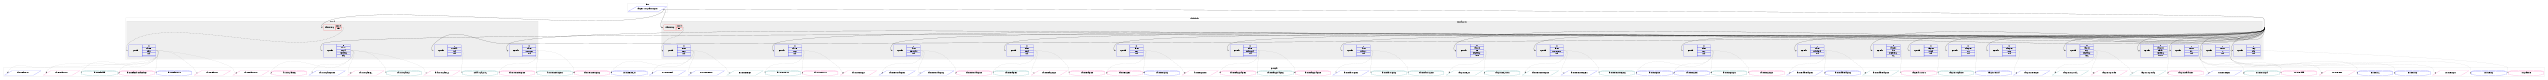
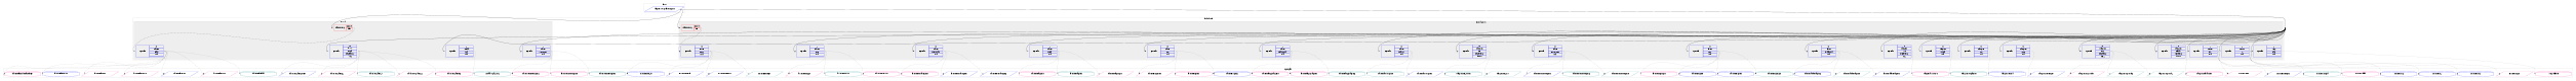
  digraph {
    compound=true
    concentrate=true
    fontname=Helvetica
    fontsize=10
    newrank=true
    rankdir=TB
    ranksep=1.5
    node [color=blue fontname=Helvetica fontsize=10 shape=cylinder]
    edge [arrowhead=onormal headport=w style=dotted tailport=e weight=100]
    n1 [label="media-gfx/luminance-hdr-2.5.1-r1" shape=parallelogram width=4]
    n2 [label=<<TABLE BORDER="0" CELLBORDER="1" CELLSPACING="0" CELLPADDING="4" WIDTH="220"><TR><TD ROWSPAN="6" CELLPADDING="30">pack_dep</TD></TR><TR><TD WIDTH="110">no</TD></TR><TR><TD>dev-cpp</TD></TR><TR><TD>gtest</TD></TR><TR><TD>none</TD></TR><TR><TD></TD></TR></TABLE>> shape=none]
    n3 [color=red label=<<TABLE BORDER="0" CELLBORDER="1" CELLSPACING="0" CELLPADDING="4"><TR><TD ROWSPAN="3" CELLPADDING="10">use_conditional</TD></TR><TR><TD>positive</TD></TR><TR><TD>test</TD></TR></TABLE>> shape=none]
    n4 [label=<<TABLE BORDER="0" CELLBORDER="1" CELLSPACING="0" CELLPADDING="4" WIDTH="220"><TR><TD ROWSPAN="6" CELLPADDING="30">pack_dep</TD></TR><TR><TD WIDTH="110">no</TD></TR><TR><TD>dev-qt</TD></TR><TR><TD>linguist-tools</TD></TR><TR><TD>none</TD></TR><TR><TD></TD></TR></TABLE>> shape=none]
    n5 [label=<<TABLE BORDER="0" CELLBORDER="1" CELLSPACING="0" CELLPADDING="4" WIDTH="220"><TR><TD ROWSPAN="6" CELLPADDING="30">pack_dep</TD></TR><TR><TD WIDTH="110">no</TD></TR><TR><TD>dev-util</TD></TR><TR><TD>cmake</TD></TR><TR><TD>greaterequal</TD></TR><TR><TD>3.9.6</TD></TR></TABLE>> shape=none]
    n6 [label=<<TABLE BORDER="0" CELLBORDER="1" CELLSPACING="0" CELLPADDING="4" WIDTH="220"><TR><TD ROWSPAN="6" CELLPADDING="30">pack_dep</TD></TR><TR><TD WIDTH="110">no</TD></TR><TR><TD>sys-devel</TD></TR><TR><TD>make</TD></TR><TR><TD>none</TD></TR><TR><TD></TD></TR></TABLE>> shape=none]
    n7 [label=<<TABLE BORDER="0" CELLBORDER="1" CELLSPACING="0" CELLPADDING="4" WIDTH="220"><TR><TD ROWSPAN="6" CELLPADDING="30">pack_dep</TD></TR><TR><TD WIDTH="110">no</TD></TR><TR><TD>sci-libs</TD></TR><TR><TD>cfitsio</TD></TR><TR><TD>none</TD></TR><TR><TD></TD></TR></TABLE>> shape=none]
    n8 [color=red label=<<TABLE BORDER="0" CELLBORDER="1" CELLSPACING="0" CELLPADDING="4"><TR><TD ROWSPAN="3" CELLPADDING="10">use_conditional</TD></TR><TR><TD>positive</TD></TR><TR><TD>fits</TD></TR></TABLE>> shape=none]
    n9 [label=<<TABLE BORDER="0" CELLBORDER="1" CELLSPACING="0" CELLPADDING="4" WIDTH="220"><TR><TD ROWSPAN="6" CELLPADDING="30">pack_dep</TD></TR><TR><TD WIDTH="110">no</TD></TR><TR><TD>dev-libs</TD></TR><TR><TD>boost</TD></TR><TR><TD>none</TD></TR><TR><TD></TD></TR></TABLE>> shape=none]
    n10 [label=<<TABLE BORDER="0" CELLBORDER="1" CELLSPACING="0" CELLPADDING="4" WIDTH="220"><TR><TD ROWSPAN="6" CELLPADDING="30">pack_dep</TD></TR><TR><TD WIDTH="110">no</TD></TR><TR><TD>dev-qt</TD></TR><TR><TD>qtconcurrent</TD></TR><TR><TD>none</TD></TR><TR><TD></TD></TR></TABLE>> shape=none]
    n11 [label=<<TABLE BORDER="0" CELLBORDER="1" CELLSPACING="0" CELLPADDING="4" WIDTH="220"><TR><TD ROWSPAN="6" CELLPADDING="30">pack_dep</TD></TR><TR><TD WIDTH="110">no</TD></TR><TR><TD>dev-qt</TD></TR><TR><TD>qtcore</TD></TR><TR><TD>none</TD></TR><TR><TD></TD></TR></TABLE>> shape=none]
    n12 [label=<<TABLE BORDER="0" CELLBORDER="1" CELLSPACING="0" CELLPADDING="4" WIDTH="220"><TR><TD ROWSPAN="6" CELLPADDING="30">pack_dep</TD></TR><TR><TD WIDTH="110">no</TD></TR><TR><TD>dev-qt</TD></TR><TR><TD>qtgui</TD></TR><TR><TD>none</TD></TR><TR><TD></TD></TR></TABLE>> shape=none]
    n13 [label=<<TABLE BORDER="0" CELLBORDER="1" CELLSPACING="0" CELLPADDING="4" WIDTH="220"><TR><TD ROWSPAN="6" CELLPADDING="30">pack_dep</TD></TR><TR><TD WIDTH="110">no</TD></TR><TR><TD>dev-qt</TD></TR><TR><TD>qtdeclarative</TD></TR><TR><TD>none</TD></TR><TR><TD></TD></TR></TABLE>> shape=none]
    n14 [label=<<TABLE BORDER="0" CELLBORDER="1" CELLSPACING="0" CELLPADDING="4" WIDTH="220"><TR><TD ROWSPAN="6" CELLPADDING="30">pack_dep</TD></TR><TR><TD WIDTH="110">no</TD></TR><TR><TD>dev-qt</TD></TR><TR><TD>qtnetwork</TD></TR><TR><TD>none</TD></TR><TR><TD></TD></TR></TABLE>> shape=none]
    n15 [label=<<TABLE BORDER="0" CELLBORDER="1" CELLSPACING="0" CELLPADDING="4" WIDTH="220"><TR><TD ROWSPAN="6" CELLPADDING="30">pack_dep</TD></TR><TR><TD WIDTH="110">no</TD></TR><TR><TD>media-libs</TD></TR><TR><TD>tiff</TD></TR><TR><TD>greaterequal</TD></TR><TR><TD>3.8.2-r2</TD></TR></TABLE>> shape=none]
    n16 [label=<<TABLE BORDER="0" CELLBORDER="1" CELLSPACING="0" CELLPADDING="4" WIDTH="220"><TR><TD ROWSPAN="6" CELLPADDING="30">pack_dep</TD></TR><TR><TD WIDTH="110">no</TD></TR><TR><TD>dev-qt</TD></TR><TR><TD>qtprintsupport</TD></TR><TR><TD>none</TD></TR><TR><TD></TD></TR></TABLE>> shape=none]
    n17 [label=<<TABLE BORDER="0" CELLBORDER="1" CELLSPACING="0" CELLPADDING="4" WIDTH="220"><TR><TD ROWSPAN="6" CELLPADDING="30">pack_dep</TD></TR><TR><TD WIDTH="110">no</TD></TR><TR><TD>dev-qt</TD></TR><TR><TD>qtsql</TD></TR><TR><TD>none</TD></TR><TR><TD></TD></TR></TABLE>> shape=none]
    n18 [label=<<TABLE BORDER="0" CELLBORDER="1" CELLSPACING="0" CELLPADDING="4" WIDTH="220"><TR><TD ROWSPAN="6" CELLPADDING="30">pack_dep</TD></TR><TR><TD WIDTH="110">no</TD></TR><TR><TD>dev-qt</TD></TR><TR><TD>qtwebengine</TD></TR><TR><TD>none</TD></TR><TR><TD></TD></TR></TABLE>> shape=none]
    n19 [label=<<TABLE BORDER="0" CELLBORDER="1" CELLSPACING="0" CELLPADDING="4" WIDTH="220"><TR><TD ROWSPAN="6" CELLPADDING="30">pack_dep</TD></TR><TR><TD WIDTH="110">no</TD></TR><TR><TD>media-gfx</TD></TR><TR><TD>exiv2</TD></TR><TR><TD>greaterequal</TD></TR><TR><TD>0.14</TD></TR></TABLE>> shape=none]
    n20 [label=<<TABLE BORDER="0" CELLBORDER="1" CELLSPACING="0" CELLPADDING="4" WIDTH="220"><TR><TD ROWSPAN="6" CELLPADDING="30">pack_dep</TD></TR><TR><TD WIDTH="110">no</TD></TR><TR><TD>media-libs</TD></TR><TR><TD>ilmbase</TD></TR><TR><TD>none</TD></TR><TR><TD></TD></TR></TABLE>> shape=none]
    n21 [label=<<TABLE BORDER="0" CELLBORDER="1" CELLSPACING="0" CELLPADDING="4" WIDTH="220"><TR><TD ROWSPAN="6" CELLPADDING="30">pack_dep</TD></TR><TR><TD WIDTH="110">no</TD></TR><TR><TD>media-libs</TD></TR><TR><TD>lcms</TD></TR><TR><TD>none</TD></TR><TR><TD></TD></TR></TABLE>> shape=none]
    n22 [label=<<TABLE BORDER="0" CELLBORDER="1" CELLSPACING="0" CELLPADDING="4" WIDTH="220"><TR><TD ROWSPAN="6" CELLPADDING="30">pack_dep</TD></TR><TR><TD WIDTH="110">no</TD></TR><TR><TD>media-libs</TD></TR><TR><TD>libpng</TD></TR><TR><TD>none</TD></TR><TR><TD></TD></TR></TABLE>> shape=none]
    n23 [label=<<TABLE BORDER="0" CELLBORDER="1" CELLSPACING="0" CELLPADDING="4" WIDTH="220"><TR><TD ROWSPAN="6" CELLPADDING="30">pack_dep</TD></TR><TR><TD WIDTH="110">no</TD></TR><TR><TD>media-libs</TD></TR><TR><TD>libraw</TD></TR><TR><TD>greaterequal</TD></TR><TR><TD>0.13.4</TD></TR></TABLE>> shape=none]
    n24 [label=<<TABLE BORDER="0" CELLBORDER="1" CELLSPACING="0" CELLPADDING="4" WIDTH="220"><TR><TD ROWSPAN="6" CELLPADDING="30">pack_dep</TD></TR><TR><TD WIDTH="110">no</TD></TR><TR><TD>media-libs</TD></TR><TR><TD>openexr</TD></TR><TR><TD>greaterequal</TD></TR><TR><TD>1.2.2-r2</TD></TR></TABLE>> shape=none]
    n25 [label=<<TABLE BORDER="0" CELLBORDER="1" CELLSPACING="0" CELLPADDING="4" WIDTH="220"><TR><TD ROWSPAN="6" CELLPADDING="30">pack_dep</TD></TR><TR><TD WIDTH="110">no</TD></TR><TR><TD>sci-libs</TD></TR><TR><TD>fftw</TD></TR><TR><TD>none</TD></TR><TR><TD></TD></TR></TABLE>> shape=none]
    n26 [label=<<TABLE BORDER="0" CELLBORDER="1" CELLSPACING="0" CELLPADDING="4" WIDTH="220"><TR><TD ROWSPAN="6" CELLPADDING="30">pack_dep</TD></TR><TR><TD WIDTH="110">no</TD></TR><TR><TD>sci-libs</TD></TR><TR><TD>gsl</TD></TR><TR><TD>none</TD></TR><TR><TD></TD></TR></TABLE>> shape=none]
    n27 [label=<<TABLE BORDER="0" CELLBORDER="1" CELLSPACING="0" CELLPADDING="4" WIDTH="220"><TR><TD ROWSPAN="6" CELLPADDING="30">pack_dep</TD></TR><TR><TD WIDTH="110">no</TD></TR><TR><TD>virtual</TD></TR><TR><TD>jpeg</TD></TR><TR><TD>none</TD></TR><TR><TD></TD></TR></TABLE>> shape=none]
    n28 [color=deeppink label="dev-qt/linguist-tools-5.12.3" width=4]
    n29 [color=deeppink label="dev-qt/linguist-tools-5.12.5" width=4]
    n30 [color=teal label="dev-qt/linguist-tools-5.13.2" width=4]
    n31 [color=deeppink label="dev-cpp/gtest-1.10.0" shape=parallelogram width=4]
    n32 [label="dev-cpp/gtest-1.8.0" shape=parallelogram width=4]
    n33 [color=deeppink label="dev-cpp/gtest-1.8.0-r1" shape=parallelogram width=4]
    n34 [color=deeppink label="dev-cpp/gtest-1.8.1" shape=parallelogram width=4]
    n35 [label="dev-cpp/gtest-1.8.1-r1" width=4]
    n36 [color=deeppink label="dev-cpp/gtest-1.9.0_pre20190607" width=4]
    n37 [color=teal label="dev-cpp/gtest-9999" width=4]
    n38 [color=deeppink label="dev-util/cmake-3.13.5" width=4]
    n39 [color=deeppink label="devel-util/cmake-3.14.6" shape=parallelogram width=4]
    n40 [color=teal label="dev-util/cmake-3.14.7" width=4]
    n41 [color=deeppink label="dev-util/cmake-3.15.4" shape=parallelogram width=4]
    n42 [label="dev-util/cmake-3.16.0_rc3" shape=parallelogram width=4]
    n43 [color=teal label="sys-devel/make-4.2.1-r4" width=4]
    n44 [color=teal label="sci-libs/cfitsio-3.360" shape=parallelogram width=4]
    n45 [label="sci-libs/cfitsio-3.38-r1" shape=parallelogram width=4]
    n46 [label="sci-libs/cfitsio-3.39" shape=parallelogram width=4]
    n47 [label="sci-libs/cfitsio-3.410" width=4]
    n48 [color=deeppink label="dev-libs/boost-1.65.0" shape=parallelogram width=4]
    n49 [color=deeppink label="dev-libs/boost-1.70.0" width=4]
    n50 [color=teal label="dev-libs/boost-1.71.0" width=4]
    n51 [color=deeppink label="dev-qt/qtconcurrent-5.12.3" width=4]
    n52 [label="dev-qt/qtconcurrent-5.12.5" shape=parallelogram width=4]
    n53 [label="dev-qt/qtconcurrent-5.13.2" shape=parallelogram width=4]
    n54 [color=deeppink label="dev-qt/qtcore-5.12.3" width=4]
    n55 [color=deeppink label="dev-qt/qtcore-5.12.5-r1" shape=parallelogram width=4]
    n56 [color=teal label="dev-qt/qtcore-5.13.2" width=4]
    n57 [color=deeppink label="dev-qt/qtdeclarative-5.12.3" width=4]
    n58 [color=teal label="dev-qt/qtdeclarative-5.12.5" width=4]
    n59 [color=deeppink label="dev-qt/qtdeclarative-5.13.2" width=4]
    n60 [color=deeppink label="dev-qt/qtgui-5.12.3-r1" shape=parallelogram width=4]
    n61 [label="dev-qt/qtgui-5.12.5" width=4]
    n62 [color=deeppink label="dev-qt/qtgui-5.13.2" width=4]
    n63 [color=teal label="dev-qt/qtnetwork-5.12.3" width=4]
-   n64 [color=teal label="dev-qt/qtnetwork-5.12.5" width=4]
    n65 [label="dev-qt/qtnetwork-5.13.2" shape=parallelogram width=4]
    n66 [color=teal label="dev-qt/qtprintsupport-5.12.3" shape=parallelogram width=4]
    n67 [color=teal label="dev-qt/qtprintsupport-5.12.5" width=4]
    n68 [label="dev-qt/qtprintsupport-5.13.2" shape=parallelogram width=4]
    n69 [label="dev-qt/qtsql-5.12.3" width=4]
    n70 [color=deeppink label="dev-qt/qtsql-5.12.5-r1" width=4]
    n71 [color=teal label="dev-qt/qtsql-5.12.5-r2" width=4]
    n72 [label="dev-qt/qtsql-5.13.2" width=4]
    n73 [color=teal label="dev-qt/qtwebengine-5.12.3" shape=parallelogram width=4]
    n74 [label="dev-qt/qtwebengine-5.12.5" width=4]
    n75 [label="dev-qt/qtwebengine-5.13.2" shape=parallelogram width=4]
    n76 [color=deeppink label="media-gfx/exiv2-0.27.2" width=4]
    n77 [color=teal label="media-libs/ilmbase-2.3.0" width=4]
    n78 [label="media-libs/lcms-2.9" width=4]
    n79 [label="media-libs/libpng-1.6.37" shape=parallelogram width=4]
    n80 [color=deeppink label="media-libs/libraw-0.19.3" shape=parallelogram width=4]
    n81 [color=teal label="media-libs/libraw-0.19.4" shape=parallelogram width=4]
    n82 [color=teal label="media-libs/libraw-0.19.5" shape=parallelogram width=4]
    n83 [color=deeppink label="media-libs/openexr-2.3.0" width=4]
    n84 [color=teal label="media-libs/tiff-4.0.10-r2" width=4]
    n85 [color=teal label="media-libs/tiff-4.1.0" shape=parallelogram width=4]
    n86 [color=teal label="sci-libs/fftw-2.1.5-r9" width=4]
    n87 [label="sci-libs/fftw-3.3.6_p2" shape=parallelogram width=4]
    n88 [color=deeppink label="sci-libs/fftw-3.3.8" shape=parallelogram width=4]
    n89 [color=deeppink label="sci-libs/fftw-9999" width=4]
    n90 [label="sci-libs/gsl-1.16" width=4]
    n91 [label="sci-libs/gsl-2.4" width=4]
    n92 [label="sci-libs/gsl-2.5" width=4]
    n93 [color=deeppink label="sci-libs/gsl-2.5-r1" shape=parallelogram width=4]
    n94 [color=deeppink label="virtual/jpeg-0-r3" width=4]
    subgraph cluster_1 {
      color=gray
      label=<<i>ebuild</i>>
      n1
    }
    subgraph cluster_2 {
      color=gray
      label=<<i>dependencies</i>>
      subgraph cluster_3 {
        color=gray
        fillcolor="#eeeeee"
        label=<<i>compile</i>>
        style=filled
        subgraph sub_4 {
          color=gray
          fillcolor="#eeeeee"
          label=<<i>compile</i>>
          style=filled
          n3
          subgraph sub_5 {
            color=gray
            fillcolor="#eeeeee"
            label=<<i>compile</i>>
            style=filled
            n2
          }
        }
        subgraph sub_6 {
          color=gray
          fillcolor="#eeeeee"
          label=<<i>compile</i>>
          style=filled
          n4
        }
        subgraph sub_7 {
          color=gray
          fillcolor="#eeeeee"
          label=<<i>compile</i>>
          style=filled
          n5
        }
        subgraph sub_8 {
          color=gray
          fillcolor="#eeeeee"
          label=<<i>compile</i>>
          style=filled
          n6
        }
      }
      subgraph cluster_9 {
        color=gray
        fillcolor="#eeeeee"
        label=<<i>compile and run</i>>
        style=filled
        subgraph sub_10 {
          color=gray
          fillcolor="#eeeeee"
          label=<<i>compile and run</i>>
          style=filled
          n8
          subgraph sub_11 {
            color=gray
            fillcolor="#eeeeee"
            label=<<i>compile and run</i>>
            style=filled
            n7
          }
        }
        subgraph sub_12 {
          color=gray
          fillcolor="#eeeeee"
          label=<<i>compile and run</i>>
          style=filled
          n9
        }
        subgraph sub_13 {
          color=gray
          fillcolor="#eeeeee"
          label=<<i>compile and run</i>>
          style=filled
          n10
        }
        subgraph sub_14 {
          color=gray
          fillcolor="#eeeeee"
          label=<<i>compile and run</i>>
          style=filled
          n11
        }
        subgraph sub_15 {
          color=gray
          fillcolor="#eeeeee"
          label=<<i>compile and run</i>>
          style=filled
          n12
        }
        subgraph sub_16 {
          color=gray
          fillcolor="#eeeeee"
          label=<<i>compile and run</i>>
          style=filled
          n13
        }
        subgraph sub_17 {
          color=gray
          fillcolor="#eeeeee"
          label=<<i>compile and run</i>>
          style=filled
          n14
        }
        subgraph sub_18 {
          color=gray
          fillcolor="#eeeeee"
          label=<<i>compile and run</i>>
          style=filled
          n15
        }
        subgraph sub_19 {
          color=gray
          fillcolor="#eeeeee"
          label=<<i>compile and run</i>>
          style=filled
          n16
        }
        subgraph sub_20 {
          color=gray
          fillcolor="#eeeeee"
          label=<<i>compile and run</i>>
          style=filled
          n17
        }
        subgraph sub_21 {
          color=gray
          fillcolor="#eeeeee"
          label=<<i>compile and run</i>>
          style=filled
          n18
        }
        subgraph sub_22 {
          color=gray
          fillcolor="#eeeeee"
          label=<<i>compile and run</i>>
          style=filled
          n19
        }
        subgraph sub_23 {
          color=gray
          fillcolor="#eeeeee"
          label=<<i>compile and run</i>>
          style=filled
          n20
        }
        subgraph sub_24 {
          color=gray
          fillcolor="#eeeeee"
          label=<<i>compile and run</i>>
          style=filled
          n21
        }
        subgraph sub_25 {
          color=gray
          fillcolor="#eeeeee"
          label=<<i>compile and run</i>>
          style=filled
          n22
        }
        subgraph sub_26 {
          color=gray
          fillcolor="#eeeeee"
          label=<<i>compile and run</i>>
          style=filled
          n23
        }
        subgraph sub_27 {
          color=gray
          fillcolor="#eeeeee"
          label=<<i>compile and run</i>>
          style=filled
          n24
        }
        subgraph sub_28 {
          color=gray
          fillcolor="#eeeeee"
          label=<<i>compile and run</i>>
          style=filled
          n25
        }
        subgraph sub_29 {
          color=gray
          fillcolor="#eeeeee"
          label=<<i>compile and run</i>>
          style=filled
          n26
        }
        subgraph sub_30 {
          color=gray
          fillcolor="#eeeeee"
          label=<<i>compile and run</i>>
          style=filled
          n27
        }
      }
      subgraph cluster_31 {
        color=gray
        fillcolor="#eeeeee"
        label=<<i>run</i>>
        style=filled
      }
    }
    subgraph cluster_32 {
      color=gray
      label=<<i>candidates</i>>
      rank=same
      subgraph sub_33 {
        color=black
        label=<<i>candidates</i>>
        nodesep=1
        rank=same
        n44
        n45
        n46
        n47
      }
      subgraph sub_34 {
        color=black
        label=<<i>candidates</i>>
        nodesep=1
        rank=same
        n28
        n29
        n30
      }
      subgraph sub_35 {
        color=black
        label=<<i>candidates</i>>
        nodesep=1
        rank=same
        n31
        n32
        n33
        n34
        n35
        n36
        n37
      }
      subgraph sub_36 {
        color=black
        label=<<i>candidates</i>>
        nodesep=1
        rank=same
        n38
        n39
        n40
        n41
        n42
      }
      subgraph sub_37 {
        color=black
        label=<<i>candidates</i>>
        nodesep=1
        rank=same
        n43
      }
      subgraph sub_38 {
        color=black
        label=<<i>candidates</i>>
        nodesep=1
        rank=same
        n48
        n49
        n50
      }
      subgraph sub_39 {
        color=black
        label=<<i>candidates</i>>
        nodesep=1
        rank=same
        n51
        n52
        n53
      }
      subgraph sub_40 {
        color=black
        label=<<i>candidates</i>>
        nodesep=1
        rank=same
        n54
        n55
        n56
      }
      subgraph sub_41 {
        color=black
        label=<<i>candidates</i>>
        nodesep=1
        rank=same
        n57
        n58
        n59
      }
      subgraph sub_42 {
        color=black
        label=<<i>candidates</i>>
        nodesep=1
        rank=same
        n60
        n61
        n62
      }
      subgraph sub_43 {
        color=black
        label=<<i>candidates</i>>
        nodesep=1
        rank=same
        n63
-       n64
        n65
      }
      subgraph sub_44 {
        color=black
        label=<<i>candidates</i>>
        nodesep=1
        rank=same
        n66
        n67
        n68
      }
      subgraph sub_45 {
        color=black
        label=<<i>candidates</i>>
        nodesep=1
        rank=same
        n69
        n70
        n71
        n72
      }
      subgraph sub_46 {
        color=black
        label=<<i>candidates</i>>
        nodesep=1
        rank=same
        n73
        n74
        n75
      }
      subgraph sub_47 {
        color=black
        label=<<i>candidates</i>>
        nodesep=1
        rank=same
        n76
      }
      subgraph sub_48 {
        color=black
        label=<<i>candidates</i>>
        nodesep=1
        rank=same
        n77
      }
      subgraph sub_49 {
        color=black
        label=<<i>candidates</i>>
        nodesep=1
        rank=same
        n78
      }
      subgraph sub_50 {
        color=black
        label=<<i>candidates</i>>
        nodesep=1
        rank=same
        n79
      }
      subgraph sub_51 {
        color=black
        label=<<i>candidates</i>>
        nodesep=1
        rank=same
        n80
        n81
        n82
      }
      subgraph sub_52 {
        color=black
        label=<<i>candidates</i>>
        nodesep=1
        rank=same
        n83
      }
      subgraph sub_53 {
        color=black
        label=<<i>candidates</i>>
        nodesep=1
        rank=same
        n84
        n85
      }
      subgraph sub_54 {
        color=black
        label=<<i>candidates</i>>
        nodesep=1
        rank=same
        n86
        n87
        n88
        n89
      }
      subgraph sub_55 {
        color=black
        label=<<i>candidates</i>>
        nodesep=1
        rank=same
        n90
        n91
        n92
        n93
      }
      subgraph sub_56 {
        color=black
        label=<<i>candidates</i>>
        nodesep=1
        rank=same
        n94
      }
    }
    n1 -> n3 [arrowhead=tee style=solid weight=20]
    n1 -> n4 [arrowhead=tee style=solid weight=20]
    n1 -> n5 [style=solid weight=20]
    n1 -> n6 [style=solid weight=20]
    n1 -> n8 [arrowhead=vee style=solid weight=20]
    n1 -> n9 [arrowhead=tee style=solid weight=20]
    n1 -> n10 [arrowhead=vee style=solid weight=20]
    n1 -> n11 [style=solid weight=20]
    n1 -> n12 [arrowhead=vee style=solid weight=20]
    n1 -> n13 [style=solid weight=20]
    n1 -> n14 [style=solid weight=20]
    n1 -> n15 [arrowhead=tee style=solid weight=20]
    n1 -> n16 [arrowhead=vee style=solid weight=20]
    n1 -> n17 [style=solid weight=20]
    n1 -> n18 [arrowhead=tee style=solid weight=20]
    n1 -> n19 [arrowhead=vee style=solid weight=20]
    n1 -> n20 [style=solid weight=20]
    n1 -> n21 [style=solid weight=20]
    n1 -> n22 [style=solid weight=20]
    n1 -> n23 [arrowhead=vee style=solid weight=20]
    n1 -> n24 [arrowhead=tee style=solid weight=20]
    n1 -> n25 [arrowhead=tee style=solid weight=20]
    n1 -> n26 [style=solid weight=20]
    n1 -> n27 [arrowhead=tee style=solid weight=20]
    n2 -> n31 [arrowhead=vee]
    n2 -> n32 [arrowhead=vee]
    n2 -> n33 [arrowhead=tee]
    n2 -> n34
    n2 -> n35
    n2 -> n36 [arrowhead=tee]
    n2 -> n37
    n3 -> n2 [style=dashed weight=20]
    n4 -> n28
    n4 -> n29 [arrowhead=vee]
    n4 -> n30
    n5 -> n38 [arrowhead=tee]
    n5 -> n39
    n5 -> n40
    n5 -> n41 [arrowhead=tee]
    n5 -> n42
    n6 -> n43
    n7 -> n44
    n7 -> n45 [arrowhead=vee]
    n7 -> n46 [arrowhead=tee]
    n7 -> n47 [arrowhead=vee]
    n8 -> n7 [arrowhead=tee style=dashed weight=20]
    n9 -> n48 [arrowhead=vee]
    n9 -> n49 [arrowhead=tee]
    n9 -> n50
    n10 -> n51 [arrowhead=tee]
    n10 -> n52
    n10 -> n53 [arrowhead=tee]
    n11 -> n54
    n11 -> n55
    n11 -> n56
    n12 -> n60 [arrowhead=vee]
    n12 -> n61 [arrowhead=vee]
    n12 -> n62 [arrowhead=tee]
    n13 -> n57 [arrowhead=vee]
    n13 -> n58
    n13 -> n59 [arrowhead=vee]
    n14 -> n63
-   n14 -> n64
    n14 -> n65
    n15 -> n84 [arrowhead=tee]
    n15 -> n85 [arrowhead=vee]
    n16 -> n66 [arrowhead=vee]
    n16 -> n67
    n16 -> n68
    n17 -> n69 [arrowhead=tee]
    n17 -> n70
    n17 -> n71 [arrowhead=vee]
    n17 -> n72 [arrowhead=tee]
    n18 -> n73 [arrowhead=vee]
    n18 -> n74 [arrowhead=tee]
    n18 -> n75 [arrowhead=tee]
    n19 -> n76
    n20 -> n77
    n21 -> n78
    n22 -> n79 [arrowhead=tee]
    n23 -> n80 [arrowhead=vee]
    n23 -> n81 [arrowhead=vee]
    n23 -> n82
    n24 -> n83 [arrowhead=tee]
    n25 -> n86 [arrowhead=tee]
    n25 -> n87 [arrowhead=tee]
    n25 -> n88 [arrowhead=vee]
    n25 -> n89
    n26 -> n90 [arrowhead=tee]
    n26 -> n91 [arrowhead=tee]
    n26 -> n92 [arrowhead=tee]
    n26 -> n93 [arrowhead=tee]
    n27 -> n94
  }
